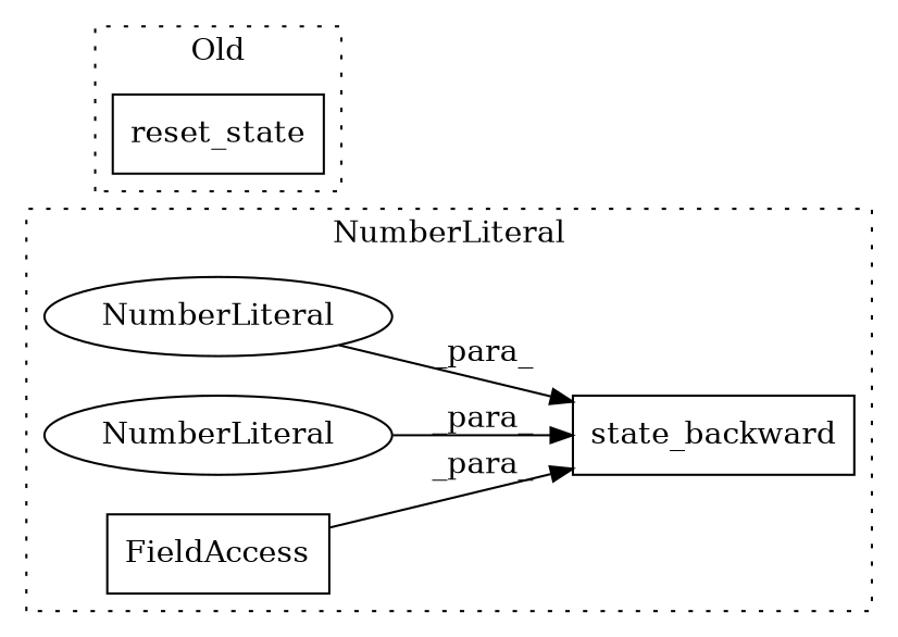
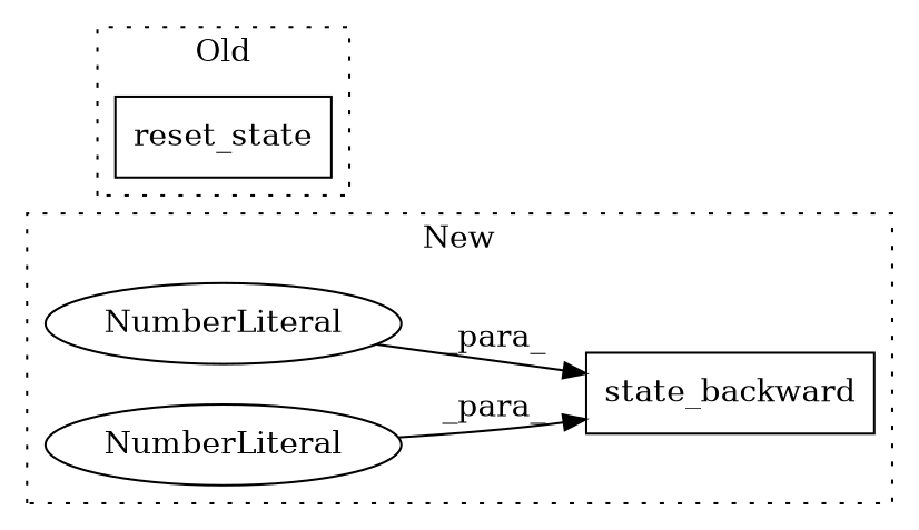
  digraph {
    rankdir=LR
    node [a=32 l=3 shape=box]
    n1 [l="15,1" label=state_backward s="4743,4811"]
    n2 [a=34 label=NumberLiteral s=4804 shape=ellipse]
    n3 [a=34 label=NumberLiteral s=4808 shape=ellipse]
-   n4 [a=22 l=1 label=FieldAccess s=4758]
    n5 [l=13 label=reset_state s=4732]
    subgraph cluster_1 {
-     label=NumberLiteral
+     label=New
      style=dotted
      n1
      n2
      n3
-     n4
    }
    subgraph cluster_2 {
      label=Old
      style=dotted
      n5
    }
    n2 -> n1 [label=_para_]
    n3 -> n1 [label=_para_]
-   n4 -> n1 [label=_para_]
  }
